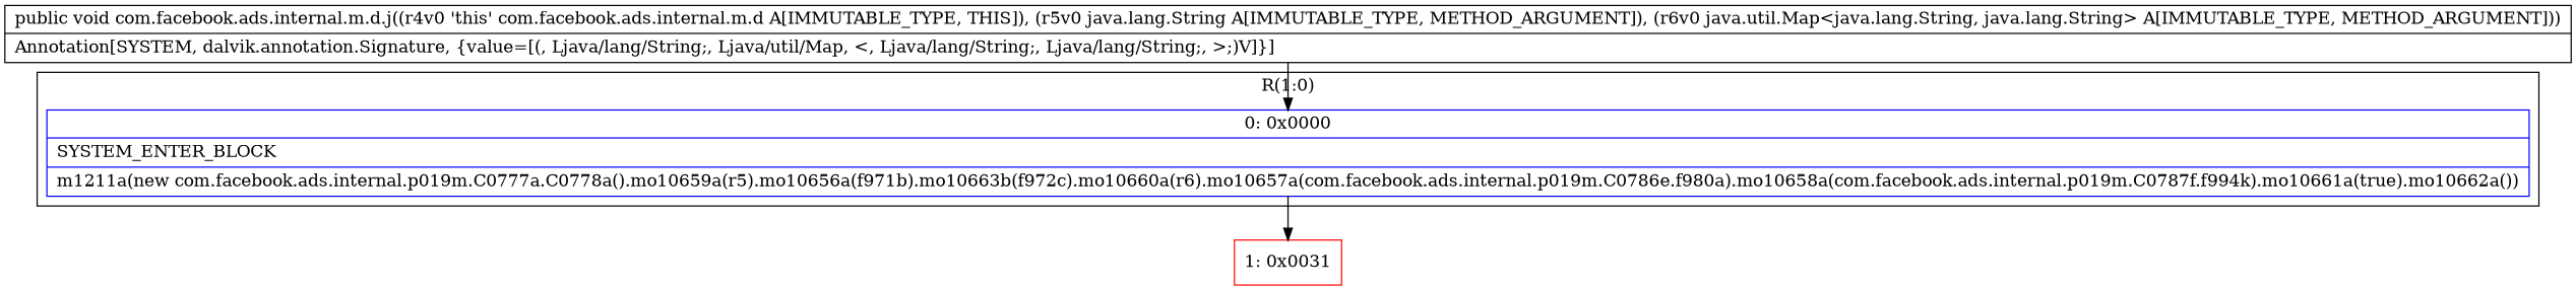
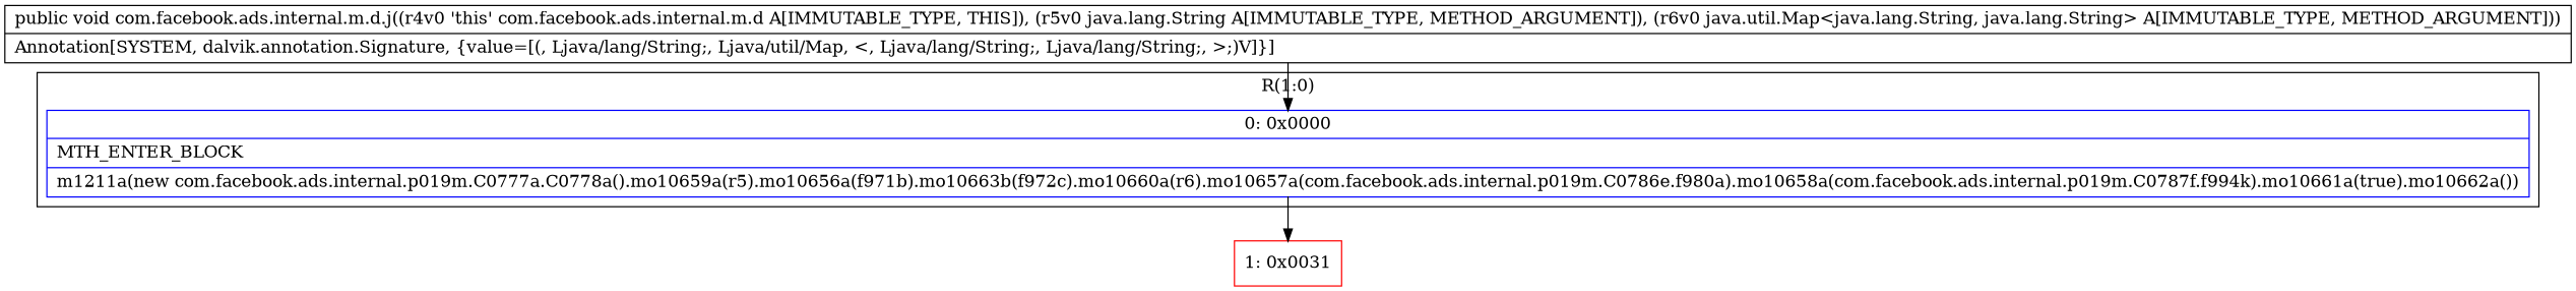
  digraph {
    node [shape=record]
-   n1 [color=blue label="{0\:\ 0x0000|SYSTEM_ENTER_BLOCK\l|m1211a(new com.facebook.ads.internal.p019m.C0777a.C0778a().mo10659a(r5).mo10656a(f971b).mo10663b(f972c).mo10660a(r6).mo10657a(com.facebook.ads.internal.p019m.C0786e.f980a).mo10658a(com.facebook.ads.internal.p019m.C0787f.f994k).mo10661a(true).mo10662a())\l}"]
+   n1 [color=blue label="{0\:\ 0x0000|MTH_ENTER_BLOCK\l|m1211a(new com.facebook.ads.internal.p019m.C0777a.C0778a().mo10659a(r5).mo10656a(f971b).mo10663b(f972c).mo10660a(r6).mo10657a(com.facebook.ads.internal.p019m.C0786e.f980a).mo10658a(com.facebook.ads.internal.p019m.C0787f.f994k).mo10661a(true).mo10662a())\l}"]
    n2 [color=red label="{1\:\ 0x0031}"]
    n3 [label="{public void com.facebook.ads.internal.m.d.j((r4v0 'this' com.facebook.ads.internal.m.d A[IMMUTABLE_TYPE, THIS]), (r5v0 java.lang.String A[IMMUTABLE_TYPE, METHOD_ARGUMENT]), (r6v0 java.util.Map\<java.lang.String, java.lang.String\> A[IMMUTABLE_TYPE, METHOD_ARGUMENT]))  | Annotation[SYSTEM, dalvik.annotation.Signature, \{value=[(, Ljava\/lang\/String;, Ljava\/util\/Map, \<, Ljava\/lang\/String;, Ljava\/lang\/String;, \>;)V]\}]\l}"]
    subgraph cluster_1 {
      label="R(1:0)"
      n1
    }
    n1 -> n2
    n3 -> n1
  }
